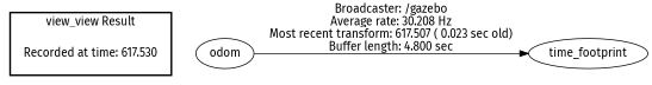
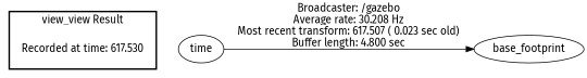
  digraph {
    fontname="Fira Sans"
    rankdir=LR
    node [fontname="Fira Sans"]
    edge [fontname="Fira Sans"]
    "Recorded at time: 617.530" [shape=plaintext]
-   odom
-   base_footprint [label=time_footprint]
+   odom [label=time]
+   base_footprint
    subgraph cluster_1 {
      color=black
      label="view_view Result"
      style=bold
      "Recorded at time: 617.530"
    }
    "Recorded at time: 617.530" -> odom [style=invis]
    odom -> base_footprint [label="Broadcaster: /gazebo\nAverage rate: 30.208 Hz\nMost recent transform: 617.507 ( 0.023 sec old)\nBuffer length: 4.800 sec\n"]
  }
